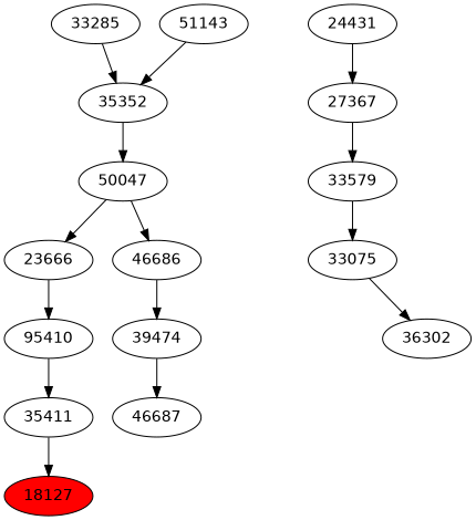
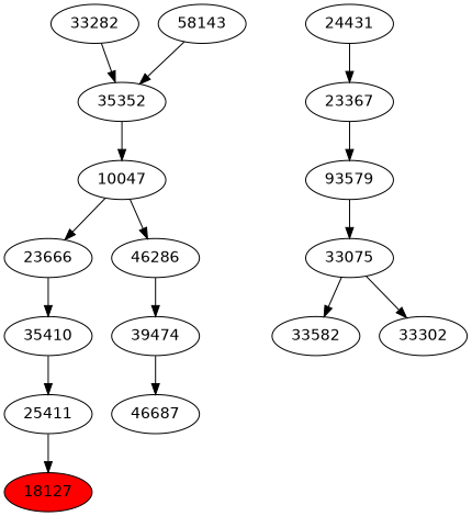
  strict digraph {
    fontname="DejaVu Sans"
    node [fontname="DejaVu Sans"]
    edge [fontname="DejaVu Sans"]
    n1 [fillcolor=red label=18127 style=filled]
-   n2 [label=35411]
-   n3 [label=95410]
+   n2 [label=25411]
+   n3 [label=35410]
    n4 [label=46687]
    n5 [label=23666]
    n6 [label=39474]
-   n7 [label=50047]
-   n8 [label=46686]
+   n7 [label=10047]
+   n8 [label=46286]
    n9 [label=35352]
-   n10 [label=33285]
-   n11 [label=51143]
-   n13 [label=36302]
+   n10 [label=33282]
+   n11 [label=58143]
+   n12 [label=33582]
+   n13 [label=33302]
    n14 [label=33075]
-   n15 [label=33579]
-   n16 [label=27367]
+   n15 [label=93579]
+   n16 [label=23367]
    n17 [label=24431]
    n2 -> n1
    n3 -> n2
    n5 -> n3
    n6 -> n4
    n7 -> n5
    n7 -> n8
    n8 -> n6
    n9 -> n7
    n10 -> n9
    n11 -> n9
+   n14 -> n12
    n14 -> n13
    n15 -> n14
    n16 -> n15
    n17 -> n16
  }
